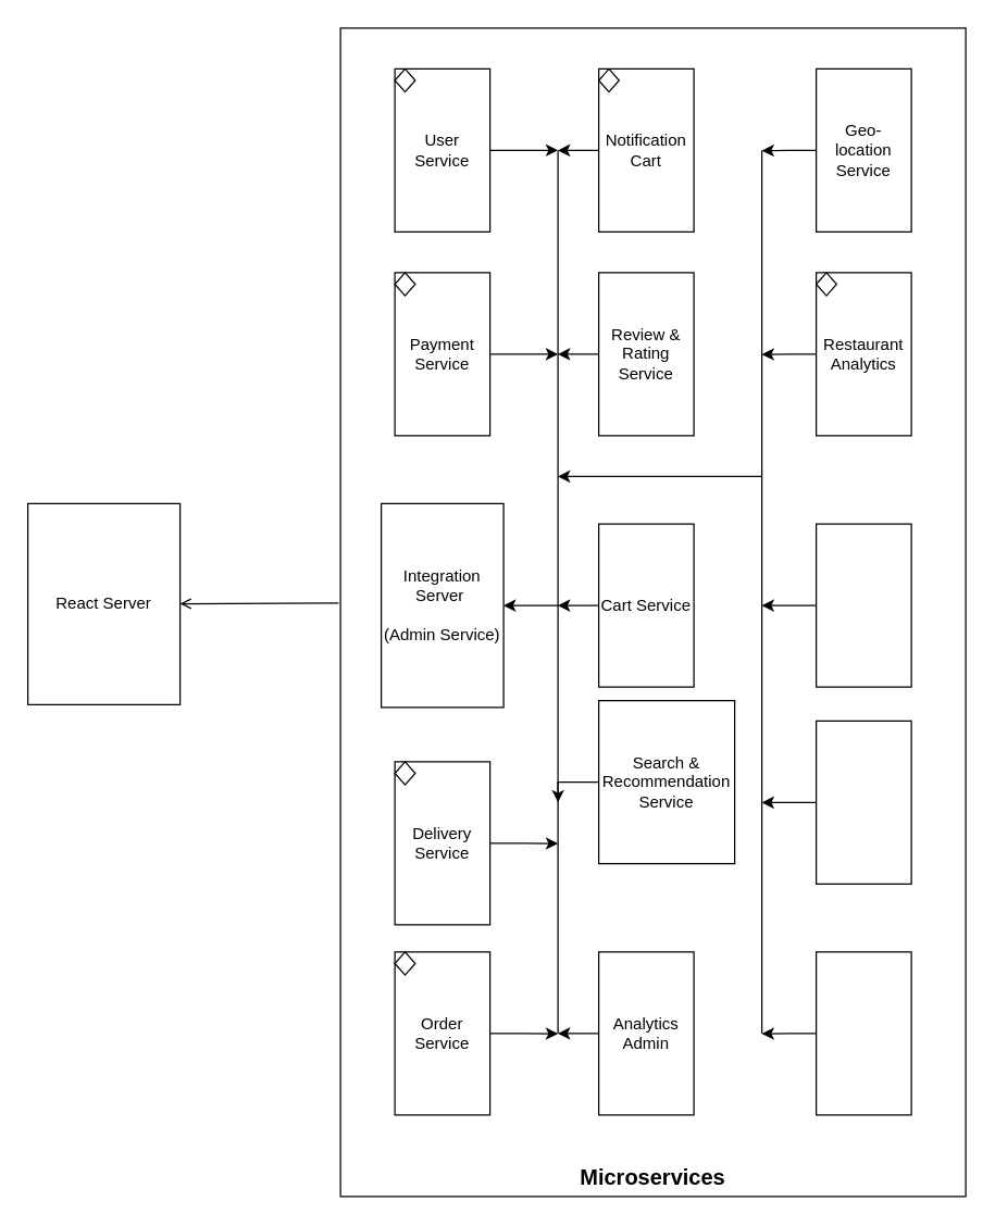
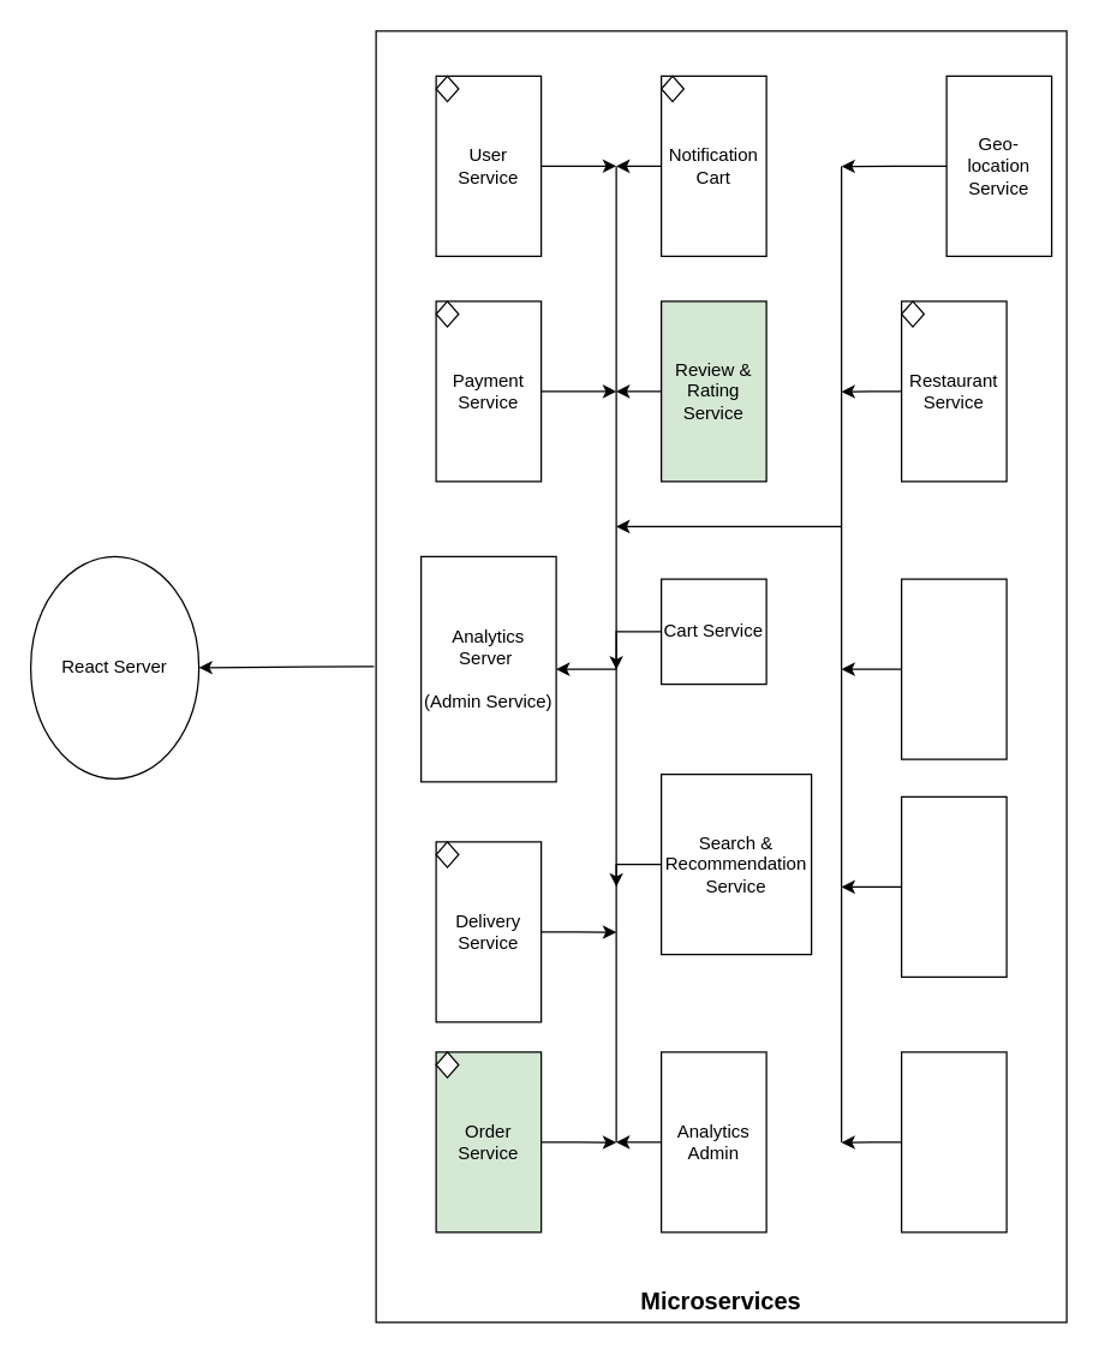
  <mxCell id="0" />
  <mxCell id="1" parent="0" />
- <mxCell id="2" value="React Server" style="rounded=0;whiteSpace=wrap;html=1;" vertex="1" parent="1"><mxGeometry x="20" y="370" width="112" height="148" as="geometry" /></mxCell>
- <mxCell id="3" value="Integration Server&amp;nbsp;&lt;div&gt;&lt;br&gt;&lt;/div&gt;&lt;div&gt;(Admin Service)&lt;/div&gt;" style="rounded=0;whiteSpace=wrap;html=1;" vertex="1" parent="1"><mxGeometry x="280" y="370" width="90" height="150" as="geometry" /></mxCell>
+ <mxCell id="2" value="React Server" style="ellipse;whiteSpace=wrap;html=1;" vertex="1" parent="1"><mxGeometry x="20" y="370" width="112" height="148" as="geometry" /></mxCell>
+ <mxCell id="3" value="Analytics Server&amp;nbsp;&lt;div&gt;&lt;br&gt;&lt;/div&gt;&lt;div&gt;(Admin Service)&lt;/div&gt;" style="rounded=0;whiteSpace=wrap;html=1;" vertex="1" parent="1"><mxGeometry x="280" y="370" width="90" height="150" as="geometry" /></mxCell>
  <mxCell id="4" style="edgeStyle=orthogonalEdgeStyle;rounded=0;orthogonalLoop=1;jettySize=auto;html=1;exitX=1;exitY=0.5;exitDx=0;exitDy=0;" edge="1" parent="1" source="5"><mxGeometry relative="1" as="geometry"><mxPoint x="410" y="109.941" as="targetPoint" /></mxGeometry></mxCell>
  <mxCell id="5" value="User Service" style="rounded=0;whiteSpace=wrap;html=1;" vertex="1" parent="1"><mxGeometry x="290" y="50" width="70" height="120" as="geometry" /></mxCell>
  <mxCell id="6" style="edgeStyle=orthogonalEdgeStyle;rounded=0;orthogonalLoop=1;jettySize=auto;html=1;exitX=0;exitY=0.5;exitDx=0;exitDy=0;" edge="1" parent="1" source="7"><mxGeometry relative="1" as="geometry"><mxPoint x="560" y="260.2" as="targetPoint" /></mxGeometry></mxCell>
- <mxCell id="7" value="Restaurant Analytics" style="rounded=0;whiteSpace=wrap;html=1;" vertex="1" parent="1"><mxGeometry x="600" y="200" width="70" height="120" as="geometry" /></mxCell>
+ <mxCell id="7" value="Restaurant Service" style="rounded=0;whiteSpace=wrap;html=1;" vertex="1" parent="1"><mxGeometry x="600" y="200" width="70" height="120" as="geometry" /></mxCell>
  <mxCell id="8" style="edgeStyle=orthogonalEdgeStyle;rounded=0;orthogonalLoop=1;jettySize=auto;html=1;exitX=1;exitY=0.5;exitDx=0;exitDy=0;" edge="1" parent="1" source="9"><mxGeometry relative="1" as="geometry"><mxPoint x="410" y="760.2" as="targetPoint" /></mxGeometry></mxCell>
- <mxCell id="9" value="Order Service " style="rounded=0;whiteSpace=wrap;html=1;" vertex="1" parent="1"><mxGeometry x="290" y="700" width="70" height="120" as="geometry" /></mxCell>
+ <mxCell id="9" value="Order Service " style="rounded=0;whiteSpace=wrap;html=1;fillColor=#d5e8d4;" vertex="1" parent="1"><mxGeometry x="290" y="700" width="70" height="120" as="geometry" /></mxCell>
  <mxCell id="10" style="edgeStyle=orthogonalEdgeStyle;rounded=0;orthogonalLoop=1;jettySize=auto;html=1;exitX=1;exitY=0.5;exitDx=0;exitDy=0;" edge="1" parent="1" source="11"><mxGeometry relative="1" as="geometry"><mxPoint x="410" y="260" as="targetPoint" /></mxGeometry></mxCell>
  <mxCell id="11" value="Payment Service" style="rounded=0;whiteSpace=wrap;html=1;" vertex="1" parent="1"><mxGeometry x="290" y="200" width="70" height="120" as="geometry" /></mxCell>
  <mxCell id="12" style="edgeStyle=orthogonalEdgeStyle;rounded=0;orthogonalLoop=1;jettySize=auto;html=1;exitX=1;exitY=0.5;exitDx=0;exitDy=0;" edge="1" parent="1" source="13"><mxGeometry relative="1" as="geometry"><mxPoint x="410" y="620.2" as="targetPoint" /></mxGeometry></mxCell>
  <mxCell id="13" value="Delivery Service " style="rounded=0;whiteSpace=wrap;html=1;" vertex="1" parent="1"><mxGeometry x="290" y="560" width="70" height="120" as="geometry" /></mxCell>
  <mxCell id="14" style="edgeStyle=orthogonalEdgeStyle;rounded=0;orthogonalLoop=1;jettySize=auto;html=1;exitX=0;exitY=0.5;exitDx=0;exitDy=0;" edge="1" parent="1" source="15"><mxGeometry relative="1" as="geometry"><mxPoint x="410" y="110" as="targetPoint" /></mxGeometry></mxCell>
  <mxCell id="15" value="Notification Cart" style="rounded=0;whiteSpace=wrap;html=1;" vertex="1" parent="1"><mxGeometry x="440" y="50" width="70" height="120" as="geometry" /></mxCell>
  <mxCell id="16" style="edgeStyle=orthogonalEdgeStyle;rounded=0;orthogonalLoop=1;jettySize=auto;html=1;exitX=0;exitY=0.5;exitDx=0;exitDy=0;" edge="1" parent="1" source="17"><mxGeometry relative="1" as="geometry"><mxPoint x="410" y="445.235" as="targetPoint" /></mxGeometry></mxCell>
- <mxCell id="17" value="Cart Service" style="rounded=0;whiteSpace=wrap;html=1;" vertex="1" parent="1"><mxGeometry x="440" y="385" width="70" height="120" as="geometry" /></mxCell>
+ <mxCell id="17" value="Cart Service" style="rounded=0;whiteSpace=wrap;html=1;" vertex="1" parent="1"><mxGeometry x="440" y="385" width="70" height="70" as="geometry" /></mxCell>
  <mxCell id="18" style="edgeStyle=orthogonalEdgeStyle;rounded=0;orthogonalLoop=1;jettySize=auto;html=1;exitX=0;exitY=0.5;exitDx=0;exitDy=0;" edge="1" parent="1" source="19"><mxGeometry relative="1" as="geometry"><mxPoint x="410" y="760.2" as="targetPoint" /></mxGeometry></mxCell>
  <mxCell id="19" value="Analytics Admin " style="rounded=0;whiteSpace=wrap;html=1;" vertex="1" parent="1"><mxGeometry x="440" y="700" width="70" height="120" as="geometry" /></mxCell>
  <mxCell id="20" style="edgeStyle=orthogonalEdgeStyle;rounded=0;orthogonalLoop=1;jettySize=auto;html=1;exitX=0;exitY=0.5;exitDx=0;exitDy=0;" edge="1" parent="1" source="21"><mxGeometry relative="1" as="geometry"><mxPoint x="410" y="260" as="targetPoint" /></mxGeometry></mxCell>
- <mxCell id="21" value="Review &amp;amp; Rating Service" style="rounded=0;whiteSpace=wrap;html=1;" vertex="1" parent="1"><mxGeometry x="440" y="200" width="70" height="120" as="geometry" /></mxCell>
+ <mxCell id="21" value="Review &amp;amp; Rating Service" style="rounded=0;whiteSpace=wrap;html=1;fillColor=#d5e8d4;" vertex="1" parent="1"><mxGeometry x="440" y="200" width="70" height="120" as="geometry" /></mxCell>
  <mxCell id="22" style="edgeStyle=orthogonalEdgeStyle;rounded=0;orthogonalLoop=1;jettySize=auto;html=1;exitX=0;exitY=0.5;exitDx=0;exitDy=0;" edge="1" parent="1" source="23"><mxGeometry relative="1" as="geometry"><mxPoint x="410" y="589.857" as="targetPoint" /></mxGeometry></mxCell>
  <mxCell id="23" value="Search &amp;amp; Recommendation Service " style="rounded=0;whiteSpace=wrap;html=1;" vertex="1" parent="1"><mxGeometry x="440" y="515" width="100" height="120" as="geometry" /></mxCell>
  <mxCell id="24" style="edgeStyle=orthogonalEdgeStyle;rounded=0;orthogonalLoop=1;jettySize=auto;html=1;exitX=0;exitY=0.5;exitDx=0;exitDy=0;" edge="1" parent="1" source="25"><mxGeometry relative="1" as="geometry"><mxPoint x="560" y="110.2" as="targetPoint" /></mxGeometry></mxCell>
- <mxCell id="25" value="Geo-location Service" style="rounded=0;whiteSpace=wrap;html=1;align=center;" vertex="1" parent="1"><mxGeometry x="600" y="50" width="70" height="120" as="geometry" /></mxCell>
+ <mxCell id="25" value="Geo-location Service" style="rounded=0;whiteSpace=wrap;html=1;align=center;" vertex="1" parent="1"><mxGeometry x="630" y="50" width="70" height="120" as="geometry" /></mxCell>
  <mxCell id="26" style="edgeStyle=orthogonalEdgeStyle;rounded=0;orthogonalLoop=1;jettySize=auto;html=1;exitX=0;exitY=0.5;exitDx=0;exitDy=0;" edge="1" parent="1" source="27"><mxGeometry relative="1" as="geometry"><mxPoint x="560" y="445" as="targetPoint" /></mxGeometry></mxCell>
  <mxCell id="27" value="" style="rounded=0;whiteSpace=wrap;html=1;" vertex="1" parent="1"><mxGeometry x="600" y="385" width="70" height="120" as="geometry" /></mxCell>
  <mxCell id="28" style="edgeStyle=orthogonalEdgeStyle;rounded=0;orthogonalLoop=1;jettySize=auto;html=1;exitX=0;exitY=0.5;exitDx=0;exitDy=0;" edge="1" parent="1" source="29"><mxGeometry relative="1" as="geometry"><mxPoint x="560" y="760.2" as="targetPoint" /></mxGeometry></mxCell>
  <mxCell id="29" value="" style="rounded=0;whiteSpace=wrap;html=1;" vertex="1" parent="1"><mxGeometry x="600" y="700" width="70" height="120" as="geometry" /></mxCell>
  <mxCell id="30" style="edgeStyle=orthogonalEdgeStyle;rounded=0;orthogonalLoop=1;jettySize=auto;html=1;" edge="1" parent="1" source="31"><mxGeometry relative="1" as="geometry"><mxPoint x="560" y="590" as="targetPoint" /></mxGeometry></mxCell>
  <mxCell id="31" value="" style="rounded=0;whiteSpace=wrap;html=1;" vertex="1" parent="1"><mxGeometry x="600" y="530" width="70" height="120" as="geometry" /></mxCell>
  <mxCell id="32" value="" style="endArrow=none;html=1;rounded=0;" edge="1" parent="1"><mxGeometry width="50" height="50" relative="1" as="geometry"><mxPoint x="410" y="760" as="sourcePoint" /><mxPoint x="410" y="110" as="targetPoint" /></mxGeometry></mxCell>
  <mxCell id="33" value="" style="endArrow=classic;html=1;rounded=0;entryX=1;entryY=0.5;entryDx=0;entryDy=0;" edge="1" parent="1" target="3"><mxGeometry width="50" height="50" relative="1" as="geometry"><mxPoint x="410" y="445" as="sourcePoint" /><mxPoint x="460" y="390" as="targetPoint" /></mxGeometry></mxCell>
  <mxCell id="34" value="" style="endArrow=none;html=1;rounded=0;" edge="1" parent="1"><mxGeometry width="50" height="50" relative="1" as="geometry"><mxPoint x="560" y="760" as="sourcePoint" /><mxPoint x="560" y="110" as="targetPoint" /></mxGeometry></mxCell>
  <mxCell id="35" value="" style="endArrow=classic;html=1;rounded=0;" edge="1" parent="1"><mxGeometry width="50" height="50" relative="1" as="geometry"><mxPoint x="560" y="350" as="sourcePoint" /><mxPoint x="410" y="350" as="targetPoint" /></mxGeometry></mxCell>
  <mxCell id="36" value="&lt;div&gt;&lt;b&gt;&lt;font style=&quot;font-size: 18px;&quot;&gt;&lt;br&gt;&lt;/font&gt;&lt;/b&gt;&lt;/div&gt;&lt;div&gt;&lt;b&gt;&lt;font size=&quot;3&quot;&gt;&lt;br&gt;&lt;/font&gt;&lt;/b&gt;&lt;/div&gt;&lt;div&gt;&lt;b&gt;&lt;font size=&quot;3&quot;&gt;&lt;br&gt;&lt;/font&gt;&lt;/b&gt;&lt;/div&gt;&lt;div&gt;&lt;b&gt;&lt;font size=&quot;3&quot;&gt;&lt;br&gt;&lt;/font&gt;&lt;/b&gt;&lt;/div&gt;&lt;div&gt;&lt;b&gt;&lt;font size=&quot;3&quot;&gt;&lt;br&gt;&lt;/font&gt;&lt;/b&gt;&lt;/div&gt;&lt;div&gt;&lt;b&gt;&lt;font size=&quot;3&quot;&gt;&lt;br&gt;&lt;/font&gt;&lt;/b&gt;&lt;/div&gt;&lt;div&gt;&lt;b&gt;&lt;font size=&quot;3&quot;&gt;&lt;br&gt;&lt;/font&gt;&lt;/b&gt;&lt;/div&gt;&lt;div&gt;&lt;b&gt;&lt;font size=&quot;3&quot;&gt;&lt;br&gt;&lt;/font&gt;&lt;/b&gt;&lt;/div&gt;&lt;div&gt;&lt;b&gt;&lt;font size=&quot;3&quot;&gt;&lt;br&gt;&lt;/font&gt;&lt;/b&gt;&lt;/div&gt;&lt;div&gt;&lt;b&gt;&lt;font size=&quot;3&quot;&gt;&lt;br&gt;&lt;/font&gt;&lt;/b&gt;&lt;/div&gt;&lt;div&gt;&lt;b&gt;&lt;font size=&quot;3&quot;&gt;&lt;br&gt;&lt;/font&gt;&lt;/b&gt;&lt;/div&gt;&lt;div&gt;&lt;b&gt;&lt;font size=&quot;3&quot;&gt;&lt;br&gt;&lt;/font&gt;&lt;/b&gt;&lt;/div&gt;&lt;div&gt;&lt;b&gt;&lt;font size=&quot;3&quot;&gt;&lt;br&gt;&lt;/font&gt;&lt;/b&gt;&lt;/div&gt;&lt;div&gt;&lt;b&gt;&lt;font size=&quot;3&quot;&gt;&lt;br&gt;&lt;/font&gt;&lt;/b&gt;&lt;/div&gt;&lt;div&gt;&lt;b&gt;&lt;font size=&quot;3&quot;&gt;&lt;br&gt;&lt;/font&gt;&lt;/b&gt;&lt;/div&gt;&lt;div&gt;&lt;b&gt;&lt;font size=&quot;3&quot;&gt;&lt;br&gt;&lt;/font&gt;&lt;/b&gt;&lt;/div&gt;&lt;div&gt;&lt;b&gt;&lt;font size=&quot;3&quot;&gt;&lt;br&gt;&lt;/font&gt;&lt;/b&gt;&lt;/div&gt;&lt;div&gt;&lt;b&gt;&lt;font size=&quot;3&quot;&gt;&lt;br&gt;&lt;/font&gt;&lt;/b&gt;&lt;/div&gt;&lt;div&gt;&lt;b&gt;&lt;font size=&quot;3&quot;&gt;&lt;br&gt;&lt;/font&gt;&lt;/b&gt;&lt;/div&gt;&lt;div&gt;&lt;b&gt;&lt;font size=&quot;3&quot;&gt;&lt;br&gt;&lt;/font&gt;&lt;/b&gt;&lt;/div&gt;&lt;div&gt;&lt;b&gt;&lt;font size=&quot;3&quot;&gt;&lt;br&gt;&lt;/font&gt;&lt;/b&gt;&lt;/div&gt;&lt;div&gt;&lt;b&gt;&lt;font size=&quot;3&quot;&gt;&lt;br&gt;&lt;/font&gt;&lt;/b&gt;&lt;/div&gt;&lt;div&gt;&lt;b&gt;&lt;font size=&quot;3&quot;&gt;&lt;br&gt;&lt;/font&gt;&lt;/b&gt;&lt;/div&gt;&lt;div&gt;&lt;b&gt;&lt;font size=&quot;3&quot;&gt;&lt;br&gt;&lt;/font&gt;&lt;/b&gt;&lt;/div&gt;&lt;div&gt;&lt;b&gt;&lt;font size=&quot;3&quot;&gt;&lt;br&gt;&lt;/font&gt;&lt;/b&gt;&lt;/div&gt;&lt;div&gt;&lt;b&gt;&lt;font size=&quot;3&quot;&gt;&lt;br&gt;&lt;/font&gt;&lt;/b&gt;&lt;/div&gt;&lt;div&gt;&lt;b&gt;&lt;font size=&quot;3&quot;&gt;&lt;br&gt;&lt;/font&gt;&lt;/b&gt;&lt;/div&gt;&lt;div&gt;&lt;b&gt;&lt;font size=&quot;3&quot;&gt;&lt;br&gt;&lt;/font&gt;&lt;/b&gt;&lt;/div&gt;&lt;div&gt;&lt;b&gt;&lt;font size=&quot;3&quot;&gt;&lt;br&gt;&lt;/font&gt;&lt;/b&gt;&lt;/div&gt;&lt;div&gt;&lt;b&gt;&lt;font size=&quot;3&quot;&gt;&lt;br&gt;&lt;/font&gt;&lt;/b&gt;&lt;/div&gt;&lt;div&gt;&lt;b&gt;&lt;font size=&quot;3&quot;&gt;&lt;br&gt;&lt;/font&gt;&lt;/b&gt;&lt;/div&gt;&lt;div&gt;&lt;b&gt;&lt;font size=&quot;3&quot;&gt;&lt;br&gt;&lt;/font&gt;&lt;/b&gt;&lt;/div&gt;&lt;div&gt;&lt;b&gt;&lt;font size=&quot;3&quot;&gt;&lt;br&gt;&lt;/font&gt;&lt;/b&gt;&lt;/div&gt;&lt;div&gt;&lt;b&gt;&lt;font size=&quot;3&quot;&gt;&lt;br&gt;&lt;/font&gt;&lt;/b&gt;&lt;/div&gt;&lt;div&gt;&lt;b&gt;&lt;font size=&quot;3&quot;&gt;&lt;br&gt;&lt;/font&gt;&lt;/b&gt;&lt;/div&gt;&lt;div&gt;&lt;b&gt;&lt;font size=&quot;3&quot;&gt;&lt;br&gt;&lt;/font&gt;&lt;/b&gt;&lt;/div&gt;&lt;div&gt;&lt;b&gt;&lt;font size=&quot;3&quot;&gt;&lt;br&gt;&lt;/font&gt;&lt;/b&gt;&lt;/div&gt;&lt;div&gt;&lt;b&gt;&lt;font size=&quot;3&quot;&gt;&lt;br&gt;&lt;/font&gt;&lt;/b&gt;&lt;/div&gt;&lt;div&gt;&lt;b&gt;&lt;font size=&quot;3&quot;&gt;&lt;br&gt;&lt;/font&gt;&lt;/b&gt;&lt;/div&gt;&lt;div&gt;&lt;b&gt;&lt;font size=&quot;3&quot;&gt;&lt;br&gt;&lt;/font&gt;&lt;/b&gt;&lt;/div&gt;&lt;div&gt;&lt;b&gt;&lt;font size=&quot;3&quot;&gt;&lt;br&gt;&lt;/font&gt;&lt;/b&gt;&lt;/div&gt;&lt;div&gt;&lt;br&gt;&lt;/div&gt;&lt;div&gt;&lt;br&gt;&lt;/div&gt;&lt;div&gt;&lt;br&gt;&lt;/div&gt;&lt;div&gt;&lt;b&gt;&lt;font size=&quot;3&quot;&gt;Microservices&lt;/font&gt;&lt;/b&gt;&lt;/div&gt;" style="rounded=0;whiteSpace=wrap;html=1;fillColor=none;" vertex="1" parent="1"><mxGeometry x="250" y="20" width="460" height="860" as="geometry" /></mxCell>
- <mxCell id="37" value="" style="endArrow=open;html=1;rounded=0;exitX=-0.003;exitY=0.492;exitDx=0;exitDy=0;exitPerimeter=0;" edge="1" parent="1" source="36" target="2"><mxGeometry width="50" height="50" relative="1" as="geometry"><mxPoint x="250" y="450" as="sourcePoint" /><mxPoint x="300" y="400" as="targetPoint" /></mxGeometry></mxCell>
+ <mxCell id="37" value="" style="endArrow=classic;html=1;rounded=0;exitX=-0.003;exitY=0.492;exitDx=0;exitDy=0;exitPerimeter=0;" edge="1" parent="1" source="36" target="2"><mxGeometry width="50" height="50" relative="1" as="geometry"><mxPoint x="250" y="450" as="sourcePoint" /><mxPoint x="300" y="400" as="targetPoint" /></mxGeometry></mxCell>
  <mxCell id="38" value="" style="rhombus;whiteSpace=wrap;html=1;" vertex="1" parent="1"><mxGeometry x="290" y="50" width="15" height="17" as="geometry" /></mxCell>
  <mxCell id="39" value="" style="rhombus;whiteSpace=wrap;html=1;" vertex="1" parent="1"><mxGeometry x="600" y="200" width="15" height="17" as="geometry" /></mxCell>
  <mxCell id="40" value="" style="rhombus;whiteSpace=wrap;html=1;" vertex="1" parent="1"><mxGeometry x="290" y="200" width="15" height="17" as="geometry" /></mxCell>
  <mxCell id="41" value="" style="rhombus;whiteSpace=wrap;html=1;" vertex="1" parent="1"><mxGeometry x="290" y="700" width="15" height="17" as="geometry" /></mxCell>
  <mxCell id="42" value="" style="rhombus;whiteSpace=wrap;html=1;" vertex="1" parent="1"><mxGeometry x="290" y="560" width="15" height="17" as="geometry" /></mxCell>
  <mxCell id="43" value="" style="rhombus;whiteSpace=wrap;html=1;" vertex="1" parent="1"><mxGeometry x="440" y="50" width="15" height="17" as="geometry" /></mxCell>
